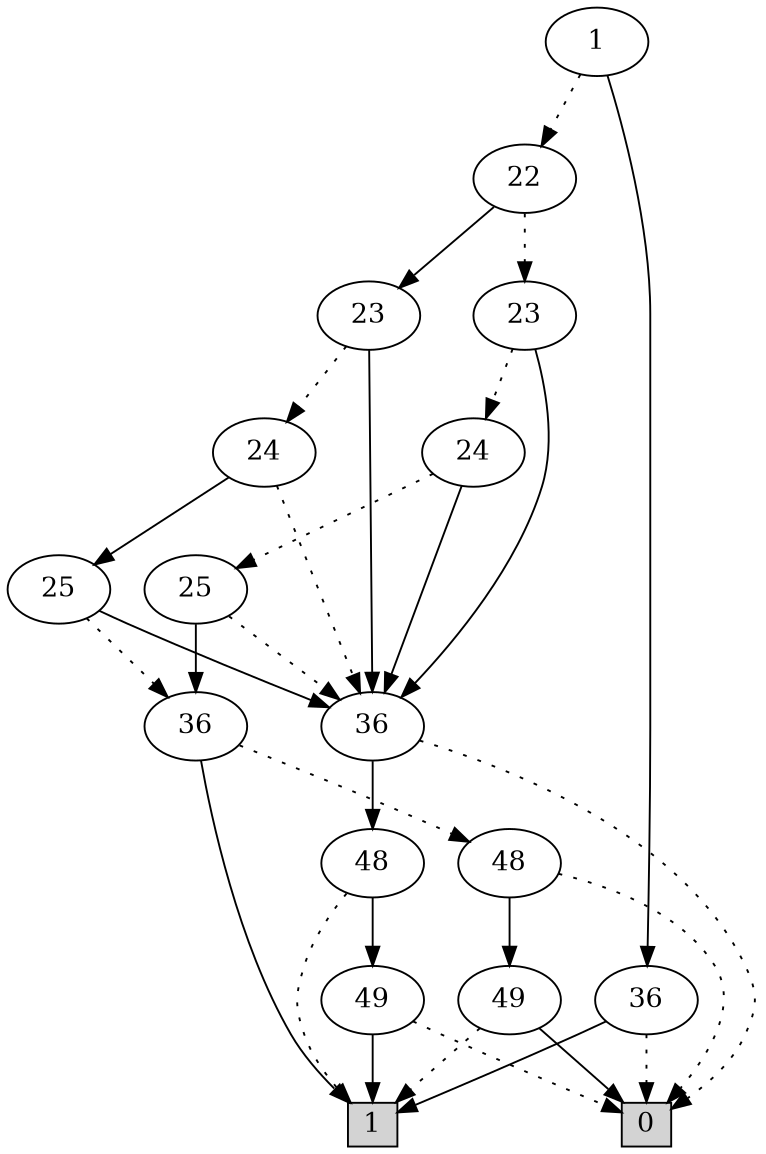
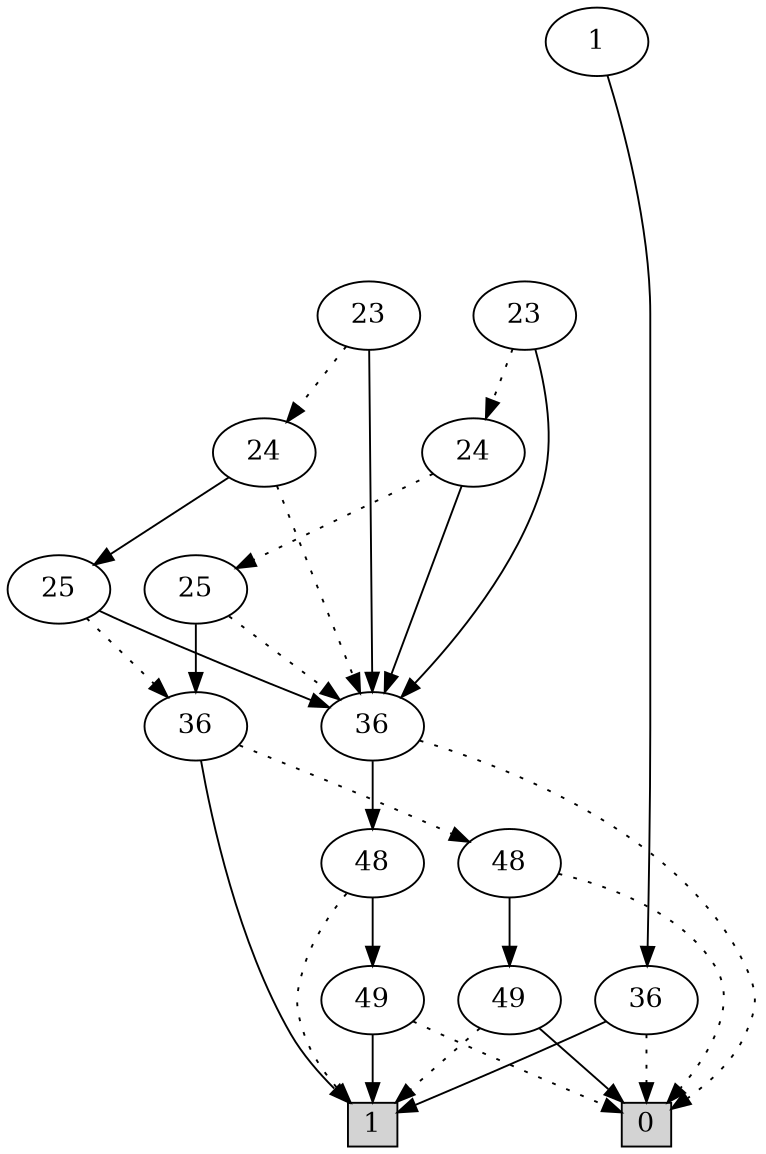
  digraph {
    edge [style=dotted]
    n1 [height=0.3 label=0 shape=box style=filled width=0.3]
    n2 [height=0.3 label=1 shape=box style=filled width=0.3]
    n3 [label=1]
-   n4 [label=22]
    n5 [label=36]
    n6 [label=23]
    n7 [label=23]
    n8 [label=24]
    n9 [label=36]
    n10 [label=24]
    n11 [label=25]
    n12 [label=48]
    n13 [label=36]
    n14 [label=48]
    n15 [label=49]
    n16 [label=49]
    n17 [label=25]
-   n3 -> n4
    n3 -> n5 [style=filled]
-   n4 -> n6
-   n4 -> n7 [style=filled]
    n5 -> n1
    n5 -> n2 [style=filled]
    n6 -> n8
    n6 -> n9 [style=filled]
    n7 -> n9 [style=filled]
    n7 -> n10
    n8 -> n9 [style=filled]
    n8 -> n11
    n9 -> n1
    n9 -> n12 [style=filled]
    n10 -> n9
    n10 -> n17 [style=filled]
    n11 -> n9
    n11 -> n13 [style=filled]
    n12 -> n2
    n12 -> n15 [style=filled]
    n13 -> n2 [style=filled]
    n13 -> n14
    n14 -> n1
    n14 -> n16 [style=filled]
    n15 -> n1
    n15 -> n2 [style=filled]
    n16 -> n1 [style=filled]
    n16 -> n2
    n17 -> n9 [style=filled]
    n17 -> n13
  }
